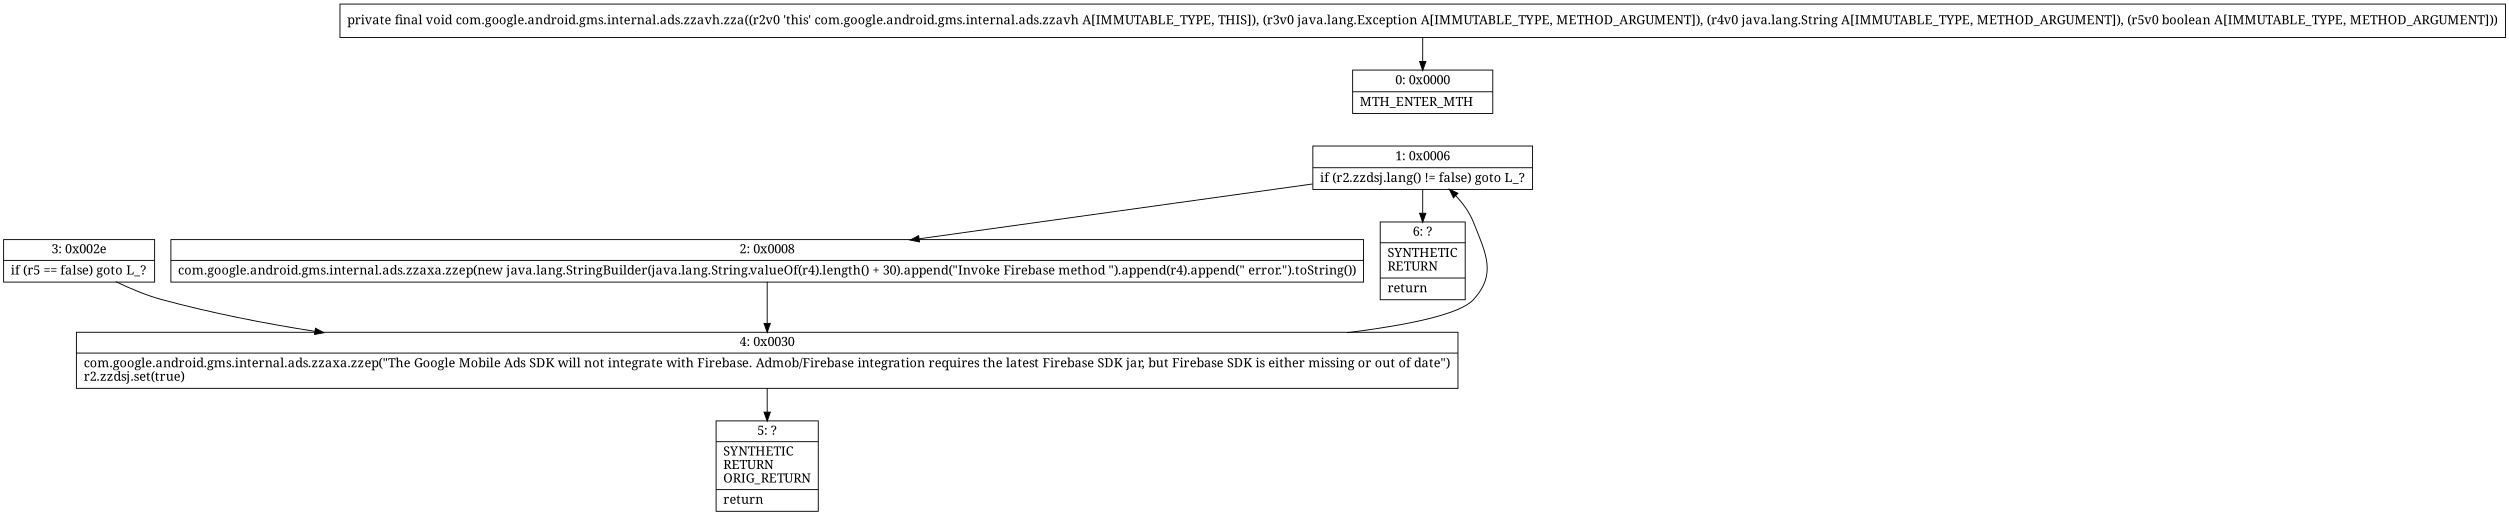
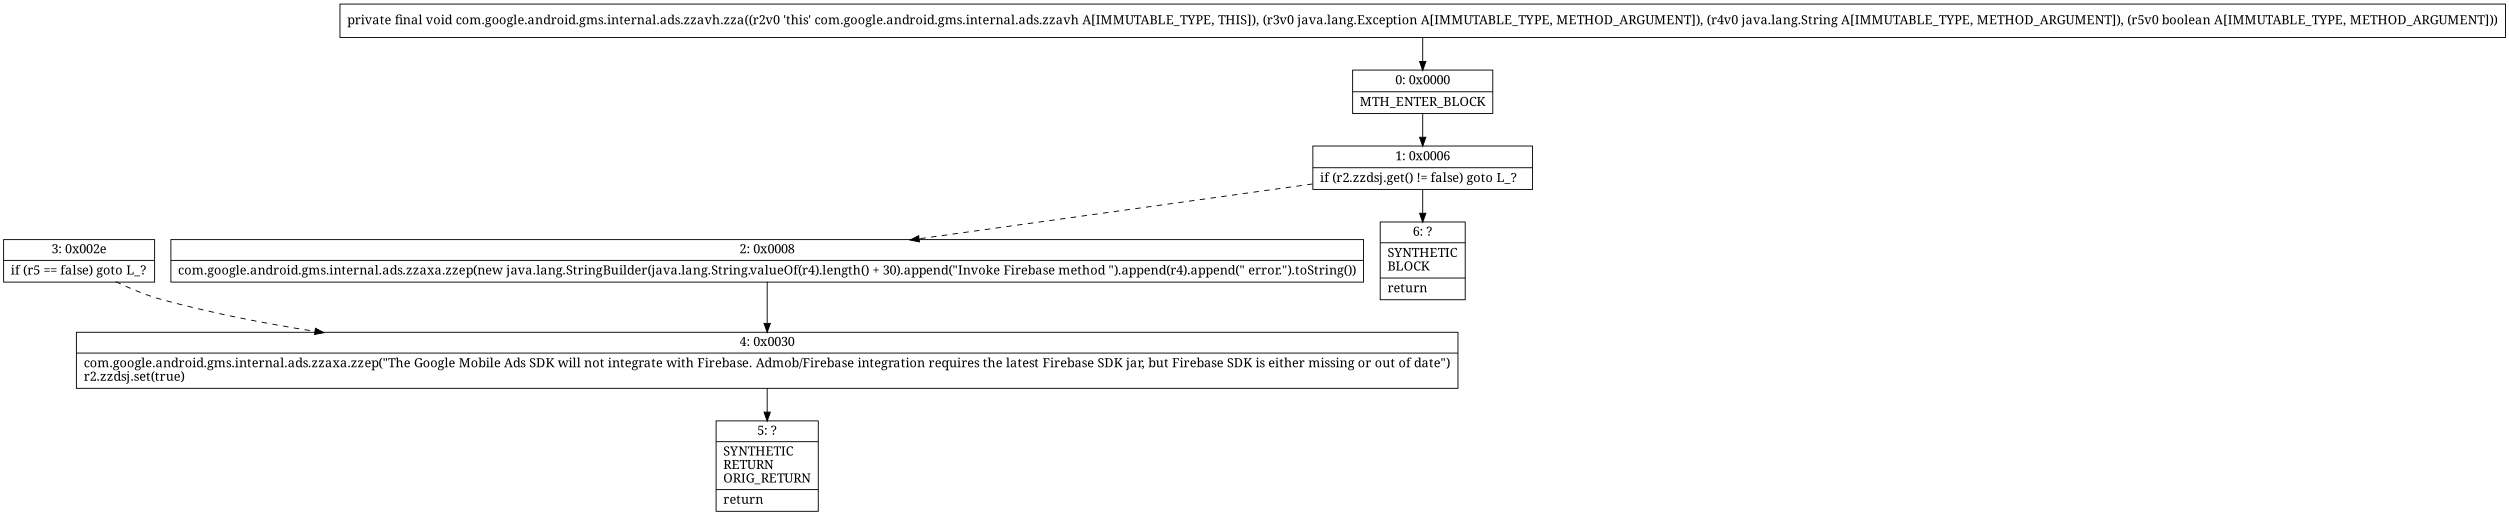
  digraph {
    fontname="Noto Serif"
    node [fontname="Noto Serif" shape=record]
    edge [fontname="Noto Serif"]
-   n1 [label="{0\:\ 0x0000|MTH_ENTER_MTH\l}"]
-   n2 [label="{1\:\ 0x0006|if (r2.zzdsj.lang() != false) goto L_?\l}"]
+   n1 [label="{0\:\ 0x0000|MTH_ENTER_BLOCK\l}"]
+   n2 [label="{1\:\ 0x0006|if (r2.zzdsj.get() != false) goto L_?\l}"]
    n3 [label="{2\:\ 0x0008|com.google.android.gms.internal.ads.zzaxa.zzep(new java.lang.StringBuilder(java.lang.String.valueOf(r4).length() + 30).append(\"Invoke Firebase method \").append(r4).append(\" error.\").toString())\l}"]
-   n4 [label="{6\:\ ?|SYNTHETIC\lRETURN\l|return\l}"]
+   n4 [label="{6\:\ ?|SYNTHETIC\lBLOCK\l|return\l}"]
    n5 [label="{4\:\ 0x0030|com.google.android.gms.internal.ads.zzaxa.zzep(\"The Google Mobile Ads SDK will not integrate with Firebase. Admob\/Firebase integration requires the latest Firebase SDK jar, but Firebase SDK is either missing or out of date\")\lr2.zzdsj.set(true)\l}"]
    n6 [label="{3\:\ 0x002e|if (r5 == false) goto L_?\l}"]
    n7 [label="{5\:\ ?|SYNTHETIC\lRETURN\lORIG_RETURN\l|return\l}"]
    n8 [label="{private final void com.google.android.gms.internal.ads.zzavh.zza((r2v0 'this' com.google.android.gms.internal.ads.zzavh A[IMMUTABLE_TYPE, THIS]), (r3v0 java.lang.Exception A[IMMUTABLE_TYPE, METHOD_ARGUMENT]), (r4v0 java.lang.String A[IMMUTABLE_TYPE, METHOD_ARGUMENT]), (r5v0 boolean A[IMMUTABLE_TYPE, METHOD_ARGUMENT])) }"]
-   n5 -> n2
-   n2 -> n3 [style=solid]
+   n1 -> n2
+   n2 -> n3 [style=dashed]
    n2 -> n4
    n3 -> n5
    n5 -> n7
-   n6 -> n5 [style=solid]
+   n6 -> n5 [style=dashed]
    n8 -> n1
  }
